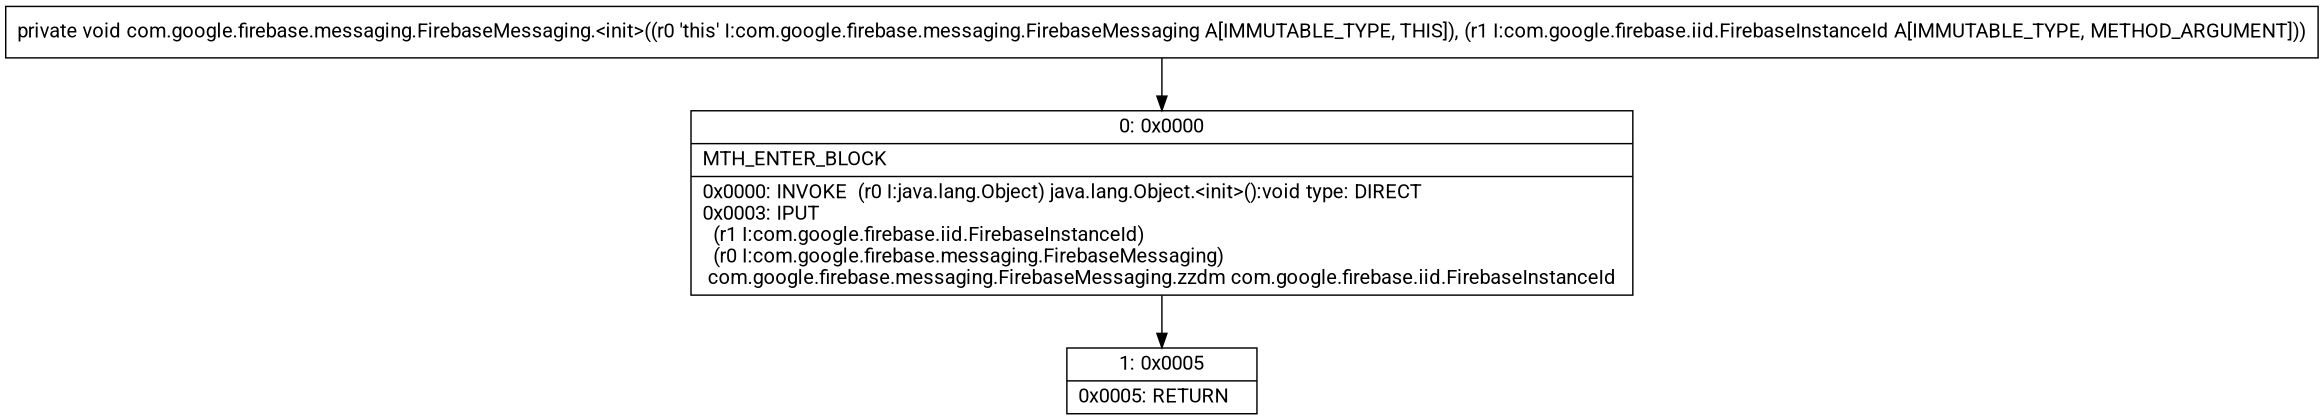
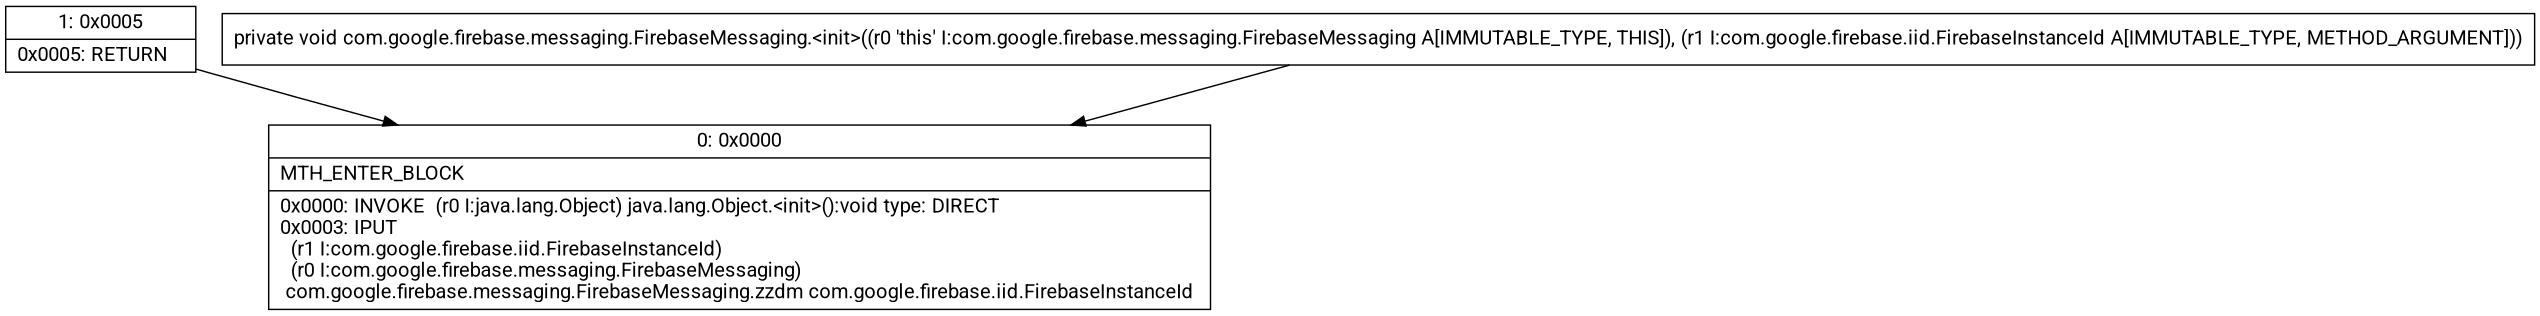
  digraph {
    fontname=Roboto
    node [shape=record fontname=Roboto]
    edge [fontname=Roboto]
    n1 [label="{0\:\ 0x0000|MTH_ENTER_BLOCK\l|0x0000: INVOKE  (r0 I:java.lang.Object) java.lang.Object.\<init\>():void type: DIRECT \l0x0003: IPUT  \l  (r1 I:com.google.firebase.iid.FirebaseInstanceId)\l  (r0 I:com.google.firebase.messaging.FirebaseMessaging)\l com.google.firebase.messaging.FirebaseMessaging.zzdm com.google.firebase.iid.FirebaseInstanceId \l}"]
    n2 [label="{1\:\ 0x0005|0x0005: RETURN   \l}"]
    n3 [label="{private void com.google.firebase.messaging.FirebaseMessaging.\<init\>((r0 'this' I:com.google.firebase.messaging.FirebaseMessaging A[IMMUTABLE_TYPE, THIS]), (r1 I:com.google.firebase.iid.FirebaseInstanceId A[IMMUTABLE_TYPE, METHOD_ARGUMENT])) }"]
-   n1 -> n2
+   n2 -> n1
    n3 -> n1
  }
